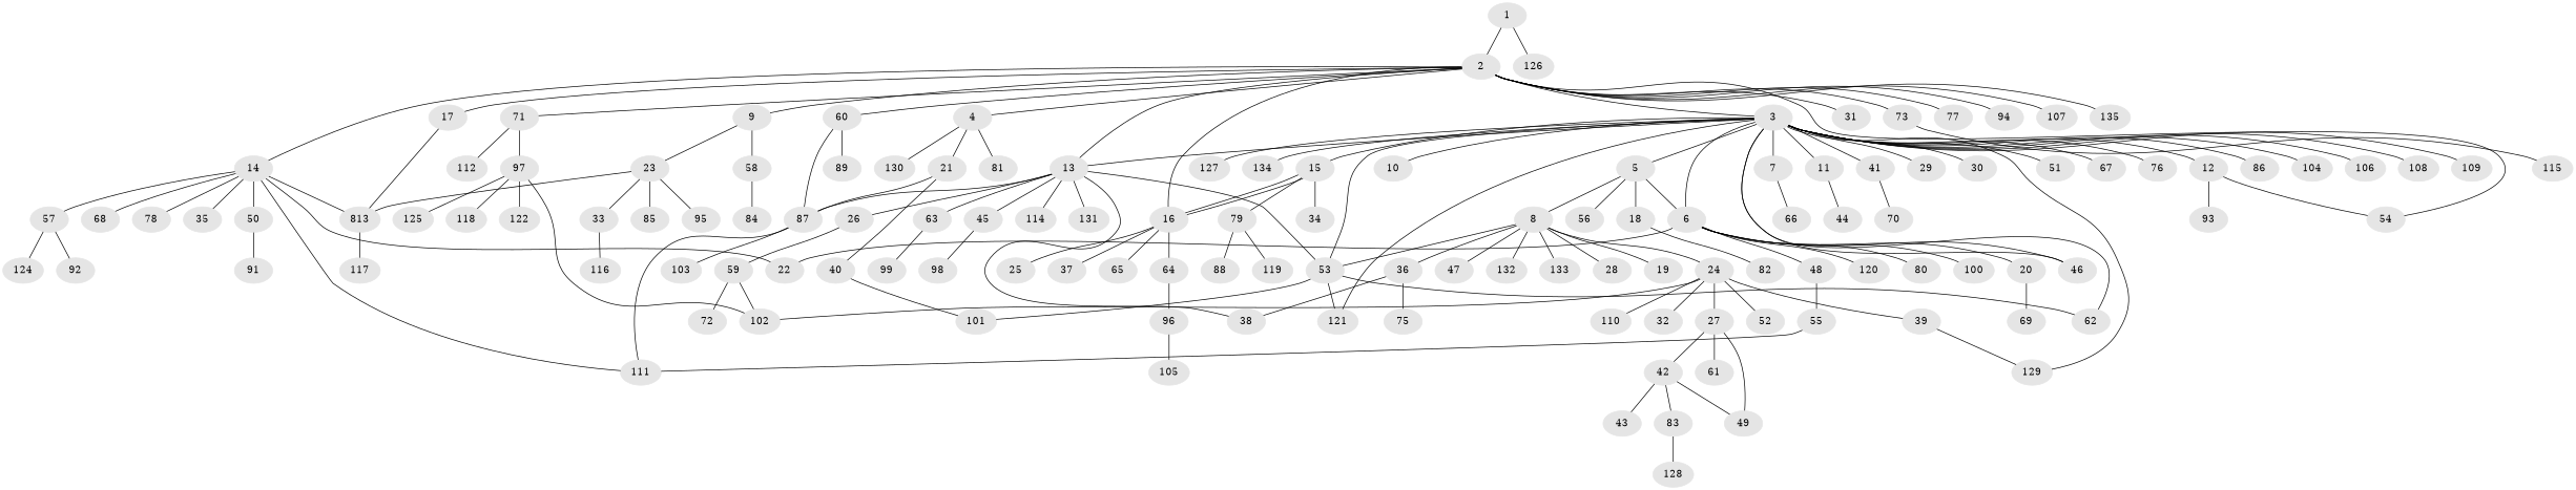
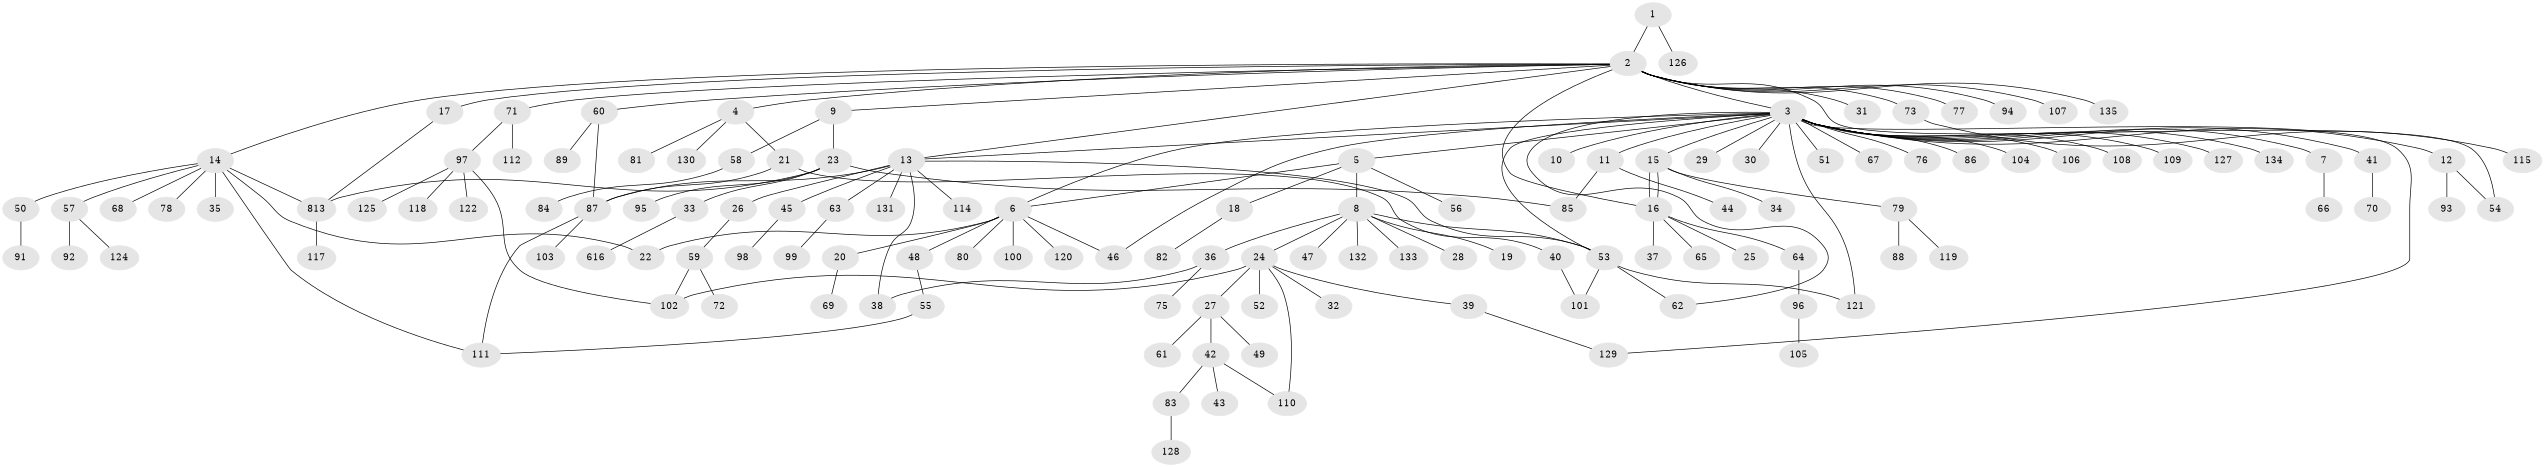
  graph {
    fontname="DejaVu Serif"
    node [color=gray90 fontname="DejaVu Serif" style=filled]
    edge [fontname="DejaVu Serif"]
    1
    2
    126
    3
    4
    9
    13
    14
    16
    17
    31
    54
    60
    71
    73
    77
    94
    107
    135
    5
    6
    7
    10
    11
    12
    15
    29
    30
    41
    46
    51
    53
    62
    67
    76
    86
    104
    106
    108
    109
    121
    127
    129
    134
    21
    81
    130
    23
    58
    26
    38
    45
    63
    87
    114
    131
    22
    35
    50
    57
    68
    78
    111
    n64 [label=813]
    25
    37
    64
    65
    89
    97
    112
    115
    8
    18
    56
    20
    48
    80
    100
    120
    66
    44
    85
    93
    34
    79
    70
    101
    40
    19
    24
    28
    36
    47
    132
    133
    82
    69
    55
    27
    32
    39
    52
    102
    110
    75
    33
    95
    84
    59
    98
    99
    103
    91
    92
    124
    117
    88
    119
    96
-   116
+   116 [label=616]
    42
    49
    61
    72
    43
    83
    128
    105
    118
    122
    125
    1 -- 2
    1 -- 126
    2 -- 3
    2 -- 4
    2 -- 9
    2 -- 13
    2 -- 14
    2 -- 16
    2 -- 17
    2 -- 31
    2 -- 54
    2 -- 60
    2 -- 71
    2 -- 73
    2 -- 77
    2 -- 94
    2 -- 107
    2 -- 135
    3 -- 13
    3 -- 5
    3 -- 6
    3 -- 7
    3 -- 10
    3 -- 11
    3 -- 12
    3 -- 15
    3 -- 29
    3 -- 30
    3 -- 41
    3 -- 46
    3 -- 51
    3 -- 53
    3 -- 62
    3 -- 67
    3 -- 76
    3 -- 86
    3 -- 104
    3 -- 106
    3 -- 108
    3 -- 109
    3 -- 121
    3 -- 127
    3 -- 129
    3 -- 134
    4 -- 21
    4 -- 81
    4 -- 130
    9 -- 23
    9 -- 58
    13 -- 53
    13 -- 26
    13 -- 38
    13 -- 45
    13 -- 63
    13 -- 87
    13 -- 114
    13 -- 131
    14 -- 22
    14 -- 35
    14 -- 50
    14 -- 57
    14 -- 68
    14 -- 78
    14 -- 111
    14 -- n64
    16 -- 25
    16 -- 37
    16 -- 64
    16 -- 65
    17 -- n64
    60 -- 87
    60 -- 89
    71 -- 97
    71 -- 112
    73 -- 115
    5 -- 6
    5 -- 8
    5 -- 18
    5 -- 56
    6 -- 46
    6 -- 22
    6 -- 20
    6 -- 48
    6 -- 80
    6 -- 100
    6 -- 120
    7 -- 66
    11 -- 44
+   11 -- 85
    12 -- 54
    12 -- 93
    15 -- 16
    15 -- 16
    15 -- 34
    15 -- 79
    41 -- 70
    53 -- 62
    53 -- 121
    53 -- 101
    21 -- 87
    21 -- 40
    23 -- n64
    23 -- 85
    23 -- 33
    23 -- 95
    58 -- 84
    26 -- 59
    45 -- 98
    63 -- 99
    87 -- 111
    87 -- 103
    50 -- 91
    57 -- 92
    57 -- 124
    n64 -- 117
    64 -- 96
    97 -- 102
    97 -- 118
    97 -- 122
    97 -- 125
    8 -- 53
    8 -- 19
    8 -- 24
    8 -- 28
    8 -- 36
    8 -- 47
    8 -- 132
    8 -- 133
    18 -- 82
    20 -- 69
    48 -- 55
    79 -- 88
    79 -- 119
    40 -- 101
    24 -- 27
    24 -- 32
    24 -- 39
    24 -- 52
    24 -- 102
    24 -- 110
    36 -- 38
    36 -- 75
    55 -- 111
    27 -- 42
    27 -- 49
    27 -- 61
    39 -- 129
    33 -- 116
    59 -- 102
    59 -- 72
    96 -- 105
-   42 -- 49
+   42 -- 110
    42 -- 43
    42 -- 83
    83 -- 128
  }
